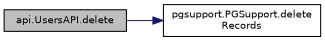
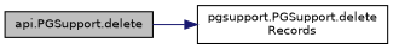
  digraph {
    rankdir=LR
    node [color=black fontname=Helvetica fontsize=10 shape=record style=filled]
-   n1 [fillcolor=grey75 fontcolor=black height=0.2 label="api.UsersAPI.delete" width=0.4]
+   n1 [fillcolor=grey75 fontcolor=black height=0.2 label="api.PGSupport.delete" width=0.4]
    n2 [fillcolor=white height=0.2 label="pgsupport.PGSupport.delete\lRecords" width=0.4]
    n1 -> n2 [color=midnightblue fontname=Helvetica fontsize=10 labelfontname=Helvetica labelfontsize=10 style=solid]
  }
